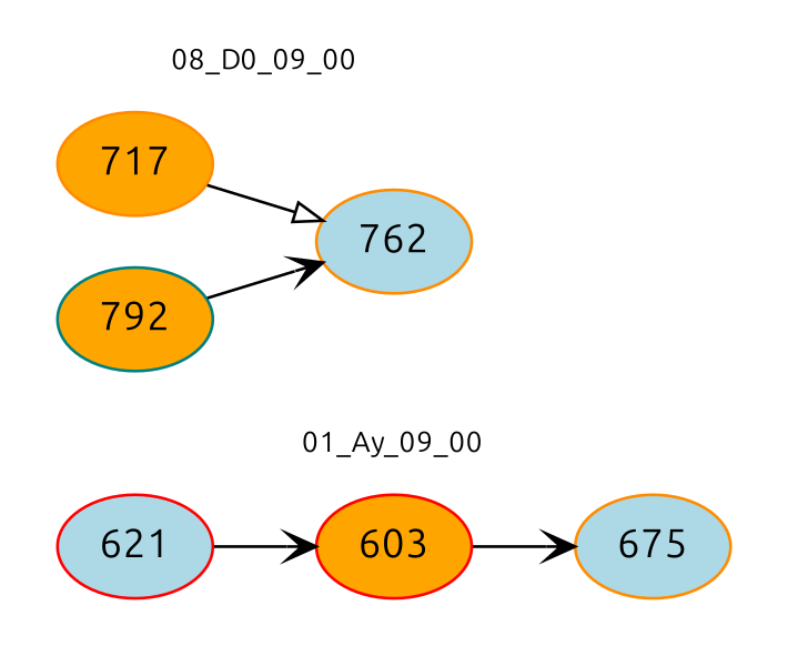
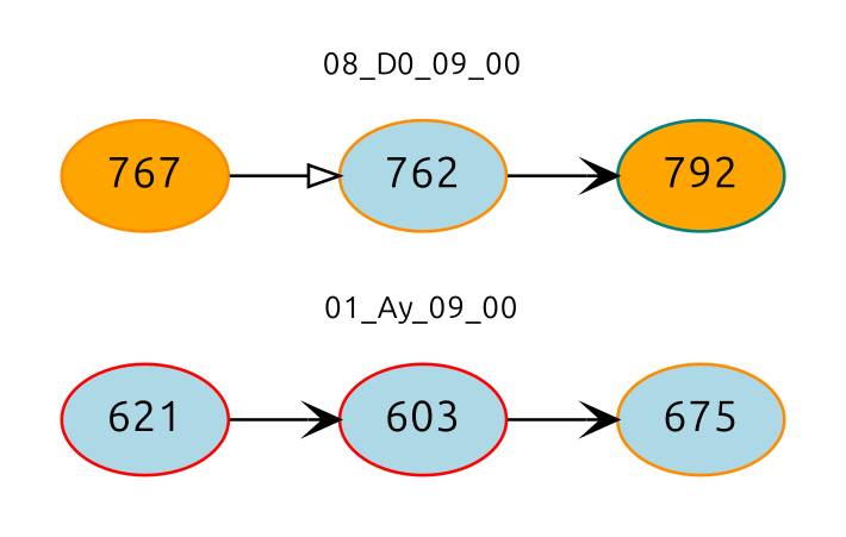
  digraph {
    fontname=Ubuntu
    rankdir=LR
    node [color=darkorange fillcolor=lightblue fontname=Ubuntu style=filled]
    edge [arrowhead=vee color=black fontname=Ubuntu]
    n1 [color=red label=621]
-   n2 [color=red fillcolor=orange label=603]
+   n2 [color=red label=603]
    n3 [label=675]
-   n4 [fillcolor=orange label=717]
+   n4 [fillcolor=orange label=767]
    n5 [label=762]
    n6 [color=teal fillcolor=orange label=792]
    subgraph cluster_1 {
      color=white
      fontsize=10
      label="01_Ay_09_00"
      n1
      n2
      n3
    }
    subgraph cluster_2 {
      color=white
      fontsize=10
      label="08_D0_09_00"
      n4
      n5
      n6
    }
    n1 -> n2
    n2 -> n3
    n4 -> n5 [arrowhead=onormal]
-   n6 -> n5
+   n5 -> n6
  }
